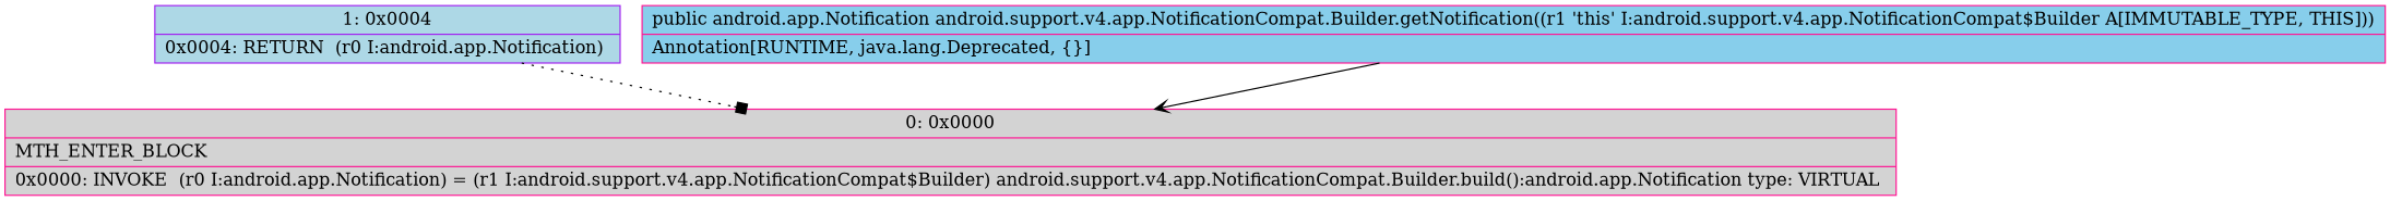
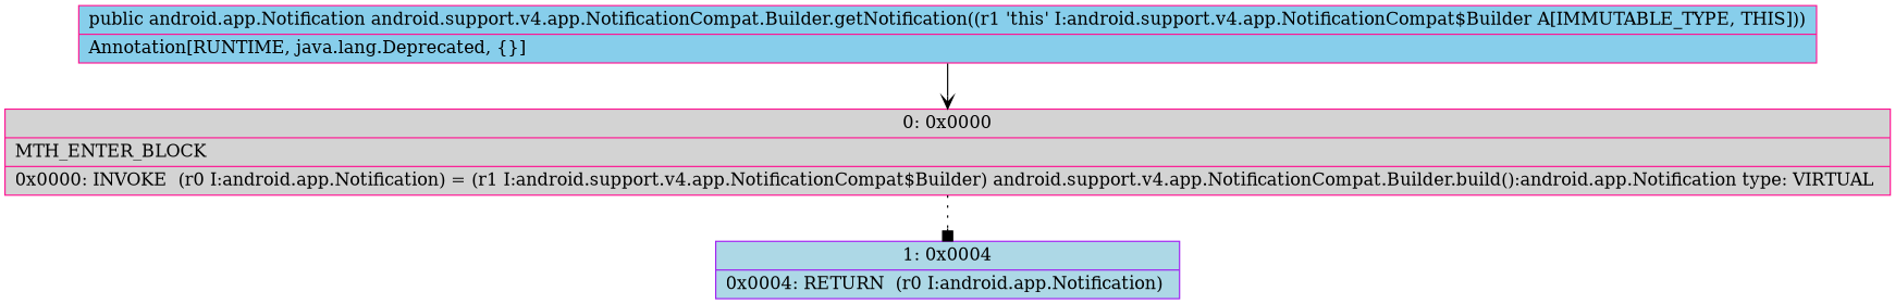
  digraph {
    node [shape=record style=filled color=deeppink]
    n1 [label="{0\:\ 0x0000|MTH_ENTER_BLOCK\l|0x0000: INVOKE  (r0 I:android.app.Notification) = (r1 I:android.support.v4.app.NotificationCompat$Builder) android.support.v4.app.NotificationCompat.Builder.build():android.app.Notification type: VIRTUAL \l}" fillcolor=lightgrey]
    n2 [label="{1\:\ 0x0004|0x0004: RETURN  (r0 I:android.app.Notification) \l}" fillcolor=lightblue color=purple]
    n3 [label="{public android.app.Notification android.support.v4.app.NotificationCompat.Builder.getNotification((r1 'this' I:android.support.v4.app.NotificationCompat$Builder A[IMMUTABLE_TYPE, THIS]))  | Annotation[RUNTIME, java.lang.Deprecated, \{\}]\l}" fillcolor=skyblue]
-   n2 -> n1 [style=dotted arrowhead=box]
+   n1 -> n2 [style=dotted arrowhead=box]
    n3 -> n1 [style=solid arrowhead=vee]
  }
